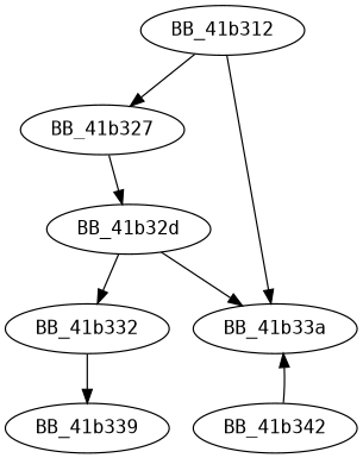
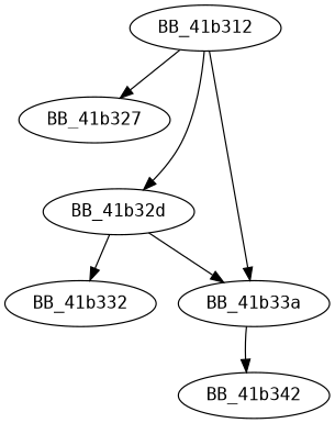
  digraph {
    fontname="DejaVu Sans Mono"
    node [fontname="DejaVu Sans Mono"]
    edge [fontname="DejaVu Sans Mono"]
    BB_41b312
    BB_41b327
    BB_41b33a
    BB_41b32d
    BB_41b342
    BB_41b332
-   BB_41b339
    BB_41b312 -> BB_41b327
    BB_41b312 -> BB_41b33a
-   BB_41b327 -> BB_41b32d
-   BB_41b342 -> BB_41b33a
+   BB_41b312 -> BB_41b32d
+   BB_41b33a -> BB_41b342
    BB_41b32d -> BB_41b33a
    BB_41b32d -> BB_41b332
-   BB_41b332 -> BB_41b339
  }
